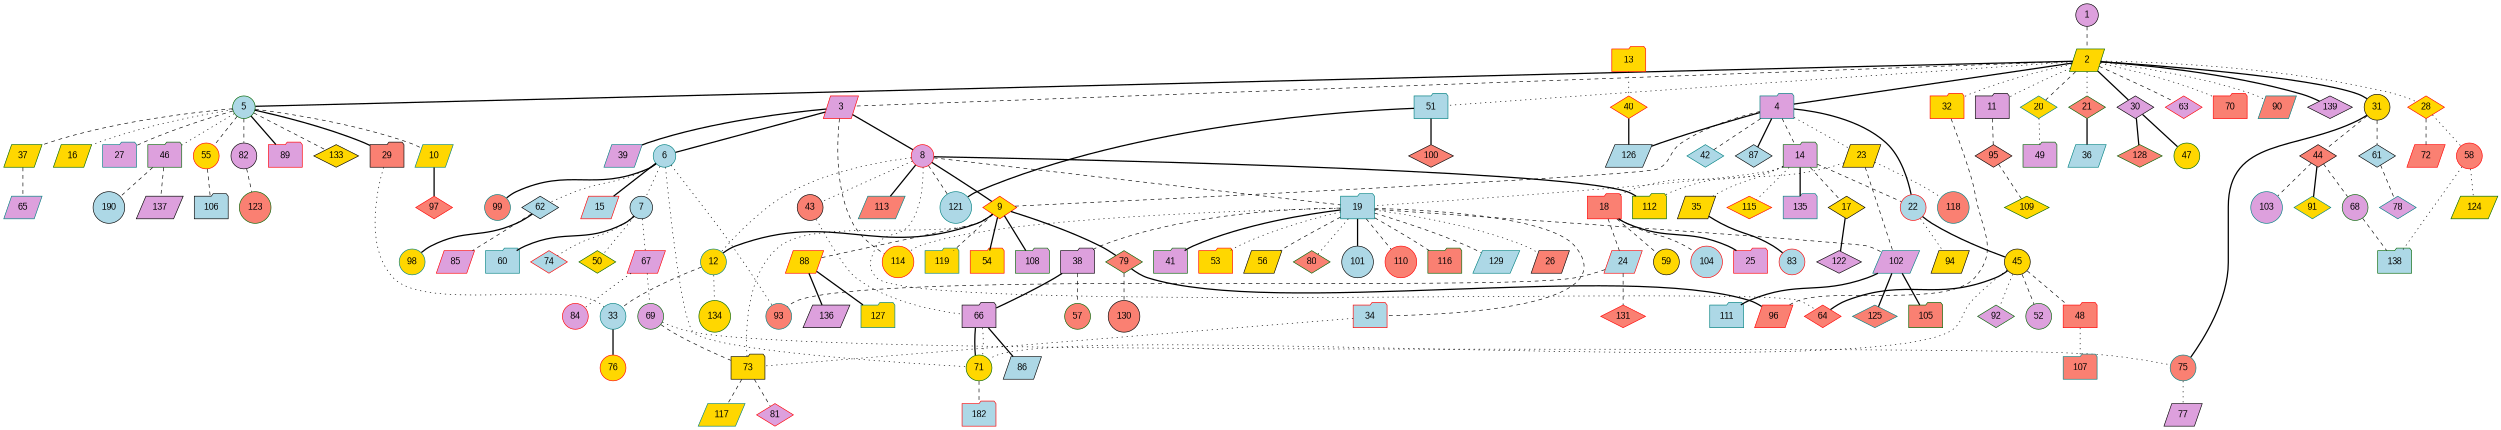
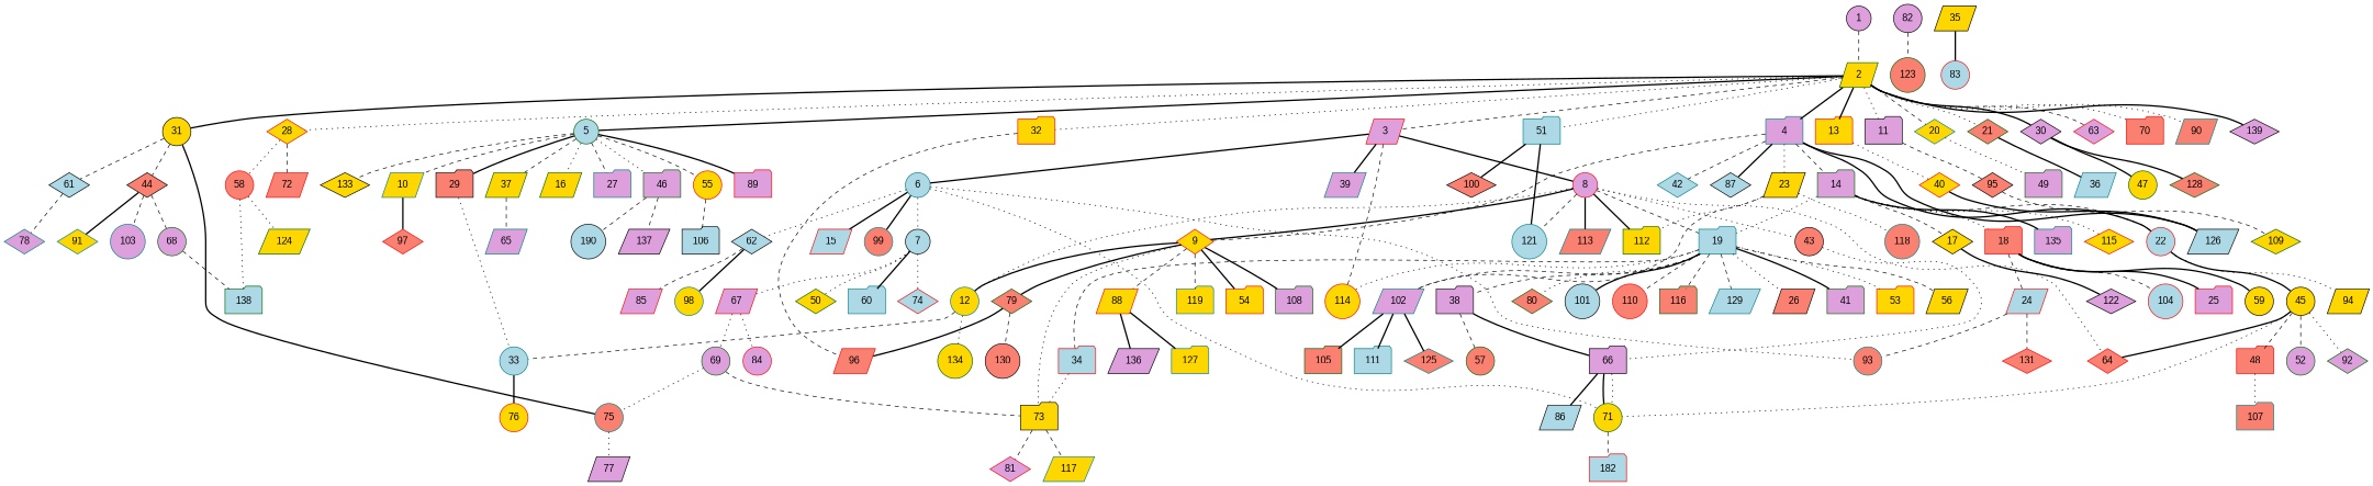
  graph {
    fontname="Liberation Sans"
    node [color=red fillcolor=gold fontname="Liberation Sans" shape=circle style=filled]
    edge [fontname="Liberation Sans" style=dashed]
    1 [color=black fillcolor=plum]
    2 [color=darkgreen shape=parallelogram]
    3 [fillcolor=plum shape=parallelogram]
    4 [color=teal fillcolor=plum shape=folder]
    5 [color=darkgreen fillcolor=lightblue]
    11 [color=black fillcolor=plum shape=folder]
    13 [shape=folder]
    20 [color=teal shape=diamond]
    21 [color=darkgreen fillcolor=salmon shape=diamond]
    28 [shape=diamond]
    30 [color=black fillcolor=plum shape=diamond]
    31 [color=black]
    32 [shape=folder]
    51 [color=teal fillcolor=lightblue shape=folder]
    63 [fillcolor=plum shape=diamond]
    70 [fillcolor=salmon shape=folder]
    90 [color=teal fillcolor=salmon shape=parallelogram]
    139 [color=black fillcolor=plum shape=diamond]
    6 [color=teal fillcolor=lightblue]
    8 [fillcolor=plum]
    39 [color=teal fillcolor=plum shape=parallelogram]
    114
    9 [shape=diamond]
    14 [color=darkgreen fillcolor=plum shape=folder]
    22 [fillcolor=lightblue]
    23 [color=black shape=parallelogram]
    42 [color=teal fillcolor=lightblue shape=diamond]
    87 [color=black fillcolor=lightblue shape=diamond]
    126 [color=black fillcolor=lightblue shape=parallelogram]
    10 [color=teal shape=parallelogram]
    16 [color=darkgreen shape=parallelogram]
    27 [color=teal fillcolor=plum shape=folder]
    29 [color=black fillcolor=salmon shape=folder]
    37 [color=darkgreen shape=parallelogram]
    46 [color=darkgreen fillcolor=plum shape=folder]
    55
    82 [color=black fillcolor=plum]
    89 [fillcolor=plum shape=folder]
    133 [color=black shape=diamond]
    95 [color=black fillcolor=salmon shape=diamond]
    40 [shape=diamond]
    49 [color=darkgreen fillcolor=plum shape=folder]
    36 [color=teal fillcolor=lightblue shape=parallelogram]
    58 [fillcolor=salmon]
    72 [fillcolor=salmon shape=parallelogram]
    47 [color=darkgreen]
    128 [color=darkgreen fillcolor=salmon shape=diamond]
    44 [color=black fillcolor=salmon shape=diamond]
    61 [color=black fillcolor=lightblue shape=diamond]
    75 [color=teal fillcolor=salmon]
    96 [fillcolor=salmon shape=parallelogram]
    121 [color=teal fillcolor=lightblue]
    100 [color=black fillcolor=salmon shape=diamond]
    7 [color=black fillcolor=lightblue]
    15 [fillcolor=lightblue shape=parallelogram]
    62 [color=black fillcolor=lightblue shape=diamond]
    71 [color=darkgreen]
    93 [color=teal fillcolor=salmon]
    99 [color=teal fillcolor=salmon]
    12 [color=teal]
    19 [color=teal fillcolor=lightblue shape=folder]
    43 [color=black fillcolor=salmon]
    64 [fillcolor=salmon shape=diamond]
    112 [color=darkgreen shape=folder]
    113 [color=teal fillcolor=salmon shape=parallelogram]
    54 [shape=folder]
    73 [color=black shape=folder]
    79 [color=darkgreen fillcolor=salmon shape=diamond]
    88 [shape=parallelogram]
    108 [color=darkgreen fillcolor=plum shape=folder]
    119 [color=teal shape=folder]
    17 [color=black shape=diamond]
    18 [fillcolor=salmon shape=folder]
    35 [color=black shape=parallelogram]
    115 [shape=diamond]
    135 [color=teal fillcolor=plum shape=folder]
    45 [color=black]
    94 [color=black shape=parallelogram]
    102 [color=teal fillcolor=plum shape=parallelogram]
    118 [color=teal fillcolor=salmon]
    97 [fillcolor=salmon shape=diamond]
    33 [color=teal fillcolor=lightblue]
    65 [color=teal fillcolor=plum shape=parallelogram]
    n84 [color=black fillcolor=lightblue label=190]
    137 [color=black fillcolor=plum shape=parallelogram]
    106 [color=black fillcolor=lightblue shape=folder]
    123 [color=darkgreen fillcolor=salmon]
    50 [color=darkgreen shape=diamond]
    60 [color=teal fillcolor=lightblue shape=folder]
    67 [fillcolor=plum shape=parallelogram]
    74 [fillcolor=lightblue shape=diamond]
    85 [fillcolor=plum shape=parallelogram]
    98 [color=teal]
    n94 [fillcolor=lightblue label=182 shape=folder]
    69 [color=darkgreen fillcolor=plum]
    84 [fillcolor=plum]
    134 [color=darkgreen]
    26 [color=black fillcolor=salmon shape=parallelogram]
    34 [fillcolor=lightblue shape=folder]
    38 [color=black fillcolor=plum shape=folder]
    41 [color=darkgreen fillcolor=plum shape=folder]
    53 [shape=folder]
    56 [color=black shape=parallelogram]
    80 [color=darkgreen fillcolor=salmon shape=diamond]
    101 [color=black fillcolor=lightblue]
    110 [fillcolor=salmon]
    116 [color=darkgreen fillcolor=salmon shape=folder]
    129 [color=teal fillcolor=lightblue shape=parallelogram]
    66 [color=black fillcolor=plum shape=folder]
    81 [fillcolor=plum shape=diamond]
    117 [color=teal shape=parallelogram]
    130 [color=black fillcolor=salmon]
    127 [color=teal shape=folder]
    136 [color=black fillcolor=plum shape=parallelogram]
    109 [color=darkgreen shape=diamond]
    76
    122 [color=black fillcolor=plum shape=diamond]
    24 [fillcolor=lightblue shape=parallelogram]
    25 [fillcolor=plum shape=folder]
    59 [color=black]
    104 [fillcolor=lightblue]
    83 [fillcolor=lightblue]
    131 [fillcolor=salmon shape=diamond]
    57 [color=darkgreen fillcolor=salmon]
    105 [color=darkgreen fillcolor=salmon shape=folder]
    111 [color=teal fillcolor=lightblue shape=folder]
    125 [color=teal fillcolor=salmon shape=diamond]
    48 [fillcolor=salmon shape=folder]
    52 [color=darkgreen fillcolor=plum]
    92 [color=darkgreen fillcolor=plum shape=diamond]
    124 [color=darkgreen shape=parallelogram]
    138 [color=darkgreen fillcolor=lightblue shape=folder]
    68 [color=darkgreen fillcolor=plum]
    91 [color=teal shape=diamond]
    103 [color=teal fillcolor=plum]
    78 [color=teal fillcolor=plum shape=diamond]
    77 [color=black fillcolor=plum shape=parallelogram]
    86 [color=black fillcolor=lightblue shape=parallelogram]
    107 [color=teal fillcolor=salmon shape=folder]
    1 -- 2
    2 -- 3
    2 -- 4 [style=bold]
    2 -- 5 [style=bold]
    2 -- 11 [style=dotted]
+   2 -- 13 [style=bold]
    2 -- 20
    2 -- 21 [style=dotted]
    2 -- 28 [style=dotted]
    2 -- 30 [style=bold]
    2 -- 31 [style=bold]
    2 -- 32 [style=dotted]
    2 -- 51 [style=dotted]
    2 -- 63
    2 -- 70 [style=dotted]
    2 -- 90 [style=dotted]
    2 -- 139 [style=bold]
    3 -- 6 [style=bold]
    3 -- 8 [style=bold]
    3 -- 39 [style=bold]
    3 -- 114
    4 -- 9
    4 -- 14
    4 -- 22 [style=bold]
    4 -- 23 [style=dotted]
    4 -- 42
    4 -- 87 [style=bold]
    4 -- 126 [style=bold]
    5 -- 10
    5 -- 16 [style=dotted]
    5 -- 27
    5 -- 29 [style=bold]
    5 -- 37
    5 -- 46 [style=dotted]
    5 -- 55
-   5 -- 82
    5 -- 89 [style=bold]
    5 -- 133
    11 -- 95
    13 -- 40 [style=dotted]
    20 -- 49 [style=dotted]
    21 -- 36 [style=bold]
    28 -- 58 [style=dotted]
    28 -- 72
    30 -- 47 [style=bold]
    30 -- 128 [style=bold]
    31 -- 44
    31 -- 61
    31 -- 75 [style=bold]
    32 -- 96
    51 -- 121 [style=bold]
    51 -- 100 [style=bold]
    6 -- 7 [style=dotted]
    6 -- 15 [style=bold]
    6 -- 62 [style=dotted]
    6 -- 71 [style=dotted]
    6 -- 93 [style=dotted]
    6 -- 99 [style=bold]
    8 -- 9 [style=bold]
    8 -- 121
    8 -- 12 [style=dotted]
    8 -- 19
    8 -- 43 [style=dotted]
    8 -- 64 [style=dotted]
    8 -- 112 [style=bold]
    8 -- 113 [style=bold]
    9 -- 12 [style=bold]
    9 -- 54 [style=bold]
    9 -- 73 [style=dotted]
    9 -- 79 [style=bold]
    9 -- 88
    9 -- 108 [style=bold]
    9 -- 119
    14 -- 22
    14 -- 19 [style=dotted]
    14 -- 17
    14 -- 18 [style=dotted]
-   14 -- 35 [style=dotted]
    14 -- 115 [style=dotted]
    14 -- 135 [style=bold]
    22 -- 45 [style=bold]
    22 -- 94 [style=dotted]
    23 -- 112 [style=dotted]
    23 -- 102
    23 -- 118 [style=dotted]
    10 -- 97 [style=bold]
    29 -- 33 [style=dotted]
    37 -- 65
    46 -- n84
    46 -- 137
    55 -- 106
    82 -- 123
    95 -- 109
    40 -- 126 [style=bold]
    58 -- 124 [style=dotted]
    58 -- 138 [style=dotted]
    44 -- 68
    44 -- 91 [style=bold]
    44 -- 103
    61 -- 78
    75 -- 77 [style=dotted]
    7 -- 50 [style=dotted]
    7 -- 60 [style=bold]
    7 -- 67 [style=dotted]
    7 -- 74 [style=dotted]
    62 -- 85
    62 -- 98 [style=bold]
    71 -- n94
    12 -- 33
    12 -- 134 [style=dotted]
    19 -- 114 [style=dotted]
    19 -- 102
    19 -- 26 [style=dotted]
    19 -- 34
    19 -- 38
    19 -- 41 [style=bold]
    19 -- 53 [style=dotted]
    19 -- 56
    19 -- 80 [style=dotted]
    19 -- 101 [style=bold]
    19 -- 110
    19 -- 116
    19 -- 129
    43 -- 66 [style=dotted]
    73 -- 81
    73 -- 117
    79 -- 96 [style=bold]
    79 -- 130
    88 -- 127 [style=bold]
    88 -- 136 [style=bold]
    17 -- 122 [style=bold]
    18 -- 24
    18 -- 25 [style=bold]
-   18 -- 59
+   18 -- 59 [style=bold]
    18 -- 104
    35 -- 83 [style=bold]
    45 -- 71 [style=dotted]
    45 -- 64 [style=bold]
    45 -- 48
    45 -- 52
    45 -- 92 [style=dotted]
    102 -- 105 [style=bold]
    102 -- 111 [style=bold]
    102 -- 125 [style=bold]
    33 -- 76 [style=bold]
    67 -- 69 [style=dotted]
    67 -- 84 [style=dotted]
    69 -- 75 [style=dotted]
    69 -- 73
    34 -- 73 [style=dotted]
    38 -- 66 [style=bold]
    38 -- 57
    66 -- 71 [style=bold]
    66 -- 71 [style=dotted]
    66 -- 86 [style=bold]
    24 -- 93
    24 -- 131
    48 -- 107 [style=dotted]
    68 -- 138
  }
